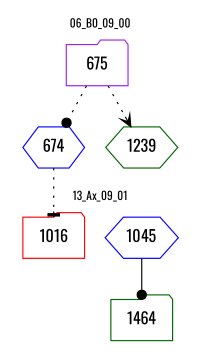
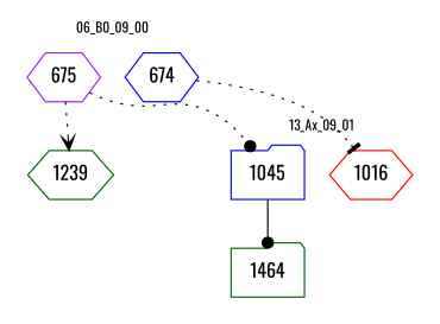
  digraph {
    fontname=Oswald
    node [color=blue fontname=Oswald shape=hexagon]
    edge [arrowhead=dot color=black fontname=Oswald style=dotted]
-   n1 [label=1045]
-   n2 [color=red label=1016 shape=folder]
+   n1 [label=1045 shape=folder]
+   n2 [color=red label=1016]
    n3 [color=darkgreen label=1464 shape=folder]
-   n4 [color=purple label=675 shape=folder]
+   n4 [color=purple label=675]
    n5 [label=674]
    n6 [color=darkgreen label=1239]
    subgraph cluster_1 {
      color=white
      fontsize=10
      label="13_Ax_09_01"
      n1
      n2
      n3
    }
    subgraph cluster_2 {
      color=white
      fontsize=10
      label="06_B0_09_00"
      n4
      n5
      n6
    }
    n1 -> n3 [style=solid]
-   n4 -> n5
+   n4 -> n1
    n4 -> n6 [arrowhead=vee]
    n5 -> n2 [arrowhead=tee]
  }
